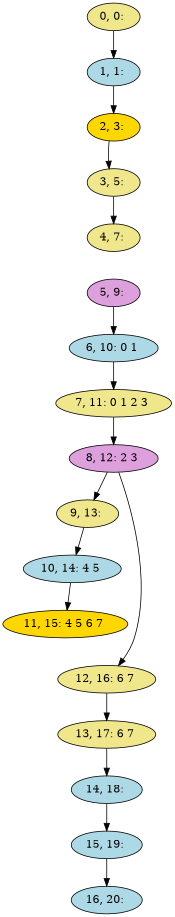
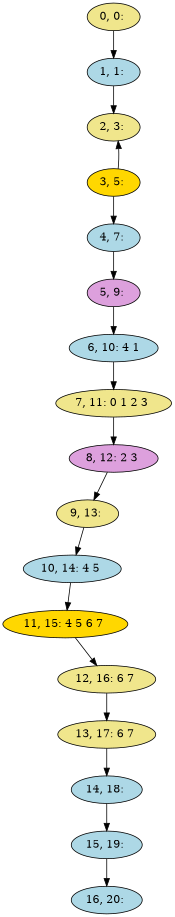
  digraph {
    node [fillcolor=khaki style=filled]
    n1 [label="0, 0: "]
    n2 [fillcolor=lightblue label="1, 1: "]
-   n3 [fillcolor=gold label="2, 3: "]
-   n4 [label="3, 5: "]
-   n5 [label="4, 7: "]
+   n3 [label="2, 3: "]
+   n4 [fillcolor=gold label="3, 5: "]
+   n5 [fillcolor=lightblue label="4, 7: "]
    n6 [fillcolor=plum label="5, 9: "]
-   n7 [fillcolor=lightblue label="6, 10: 0 1 "]
+   n7 [fillcolor=lightblue label="6, 10: 4 1"]
    n8 [label="7, 11: 0 1 2 3 "]
    n9 [fillcolor=plum label="8, 12: 2 3 "]
    n10 [label="9, 13: "]
    n11 [fillcolor=lightblue label="10, 14: 4 5 "]
    n12 [fillcolor=gold label="11, 15: 4 5 6 7 "]
    n13 [label="12, 16: 6 7 "]
    n14 [label="13, 17: 6 7 "]
    n15 [fillcolor=lightblue label="14, 18: "]
    n16 [fillcolor=lightblue label="15, 19: "]
    n17 [fillcolor=lightblue label="16, 20: "]
    n1 -> n2
    n2 -> n3
-   n3 -> n4
+   n4 -> n3
    n4 -> n5
+   n5 -> n6
    n6 -> n7
    n7 -> n8
    n8 -> n9
    n9 -> n10
    n10 -> n11
    n11 -> n12
-   n9 -> n13
+   n12 -> n13
    n13 -> n14
    n14 -> n15
    n15 -> n16
    n16 -> n17
  }
